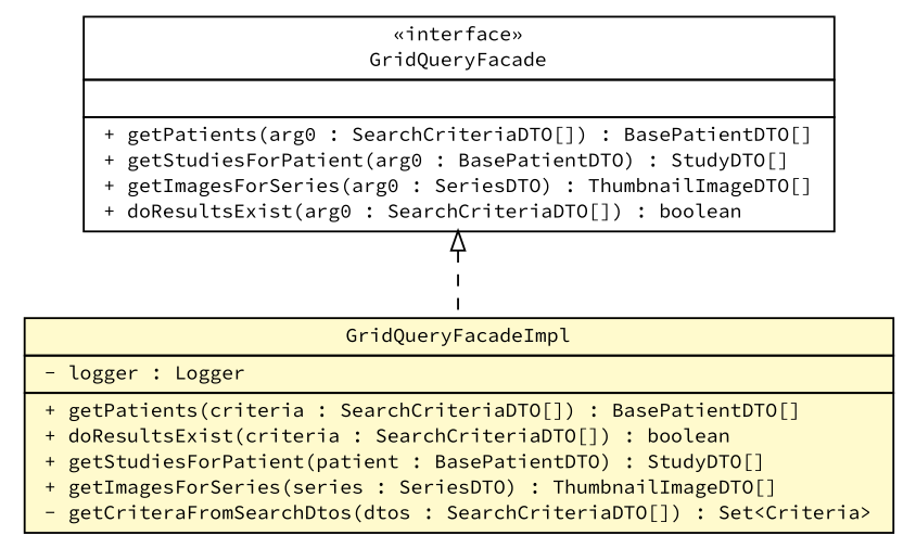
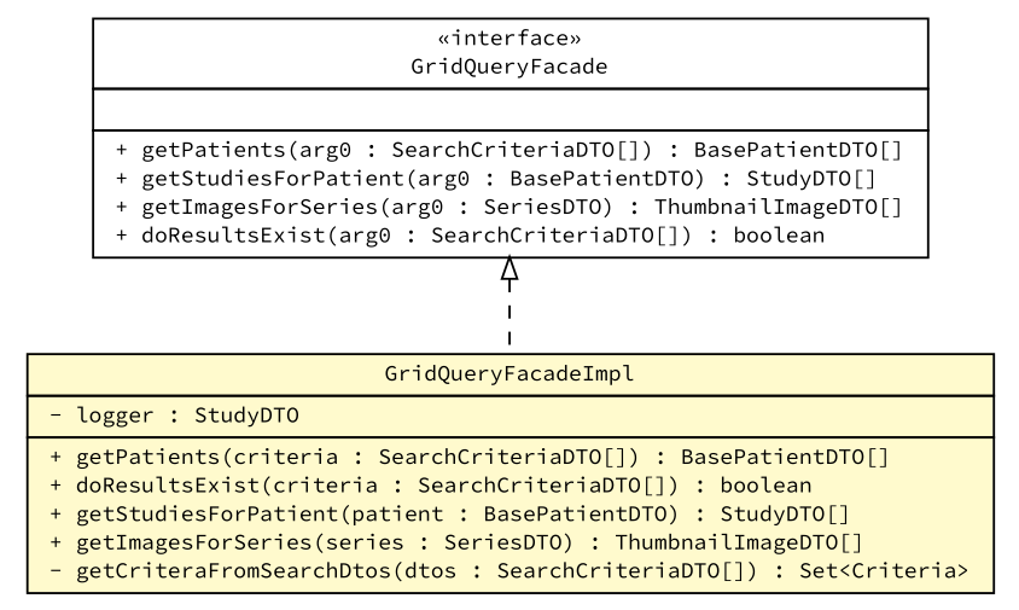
  digraph {
    fontname="Source Code Pro"
    node [fontcolor=black fontname="Source Code Pro" fontsize=10.0 shape=plaintext]
-   n1 [label=<<table border="0" cellborder="1" cellspacing="0" cellpadding="2" port="p" bgcolor="lemonChiffon" href="./GridQueryFacadeImpl.html"> 		<tr><td><table border="0" cellspacing="0" cellpadding="1"> 			<tr><td> GridQueryFacadeImpl </td></tr> 		</table></td></tr> 		<tr><td><table border="0" cellspacing="0" cellpadding="1"> 			<tr><td align="left"> - logger : Logger </td></tr> 		</table></td></tr> 		<tr><td><table border="0" cellspacing="0" cellpadding="1"> 			<tr><td align="left"> + getPatients(criteria : SearchCriteriaDTO[]) : BasePatientDTO[] </td></tr> 			<tr><td align="left"> + doResultsExist(criteria : SearchCriteriaDTO[]) : boolean </td></tr> 			<tr><td align="left"> + getStudiesForPatient(patient : BasePatientDTO) : StudyDTO[] </td></tr> 			<tr><td align="left"> + getImagesForSeries(series : SeriesDTO) : ThumbnailImageDTO[] </td></tr> 			<tr><td align="left"> - getCriteraFromSearchDtos(dtos : SearchCriteriaDTO[]) : Set&lt;Criteria&gt; </td></tr> 		</table></td></tr> 		</table>>]
+   n1 [label=<<table border="0" cellborder="1" cellspacing="0" cellpadding="2" port="p" bgcolor="lemonChiffon" href="./GridQueryFacadeImpl.html"> 		<tr><td><table border="0" cellspacing="0" cellpadding="1"> 			<tr><td> GridQueryFacadeImpl </td></tr> 		</table></td></tr> 		<tr><td><table border="0" cellspacing="0" cellpadding="1"> 			<tr><td align="left"> - logger : StudyDTO </td></tr> 		</table></td></tr> 		<tr><td><table border="0" cellspacing="0" cellpadding="1"> 			<tr><td align="left"> + getPatients(criteria : SearchCriteriaDTO[]) : BasePatientDTO[] </td></tr> 			<tr><td align="left"> + doResultsExist(criteria : SearchCriteriaDTO[]) : boolean </td></tr> 			<tr><td align="left"> + getStudiesForPatient(patient : BasePatientDTO) : StudyDTO[] </td></tr> 			<tr><td align="left"> + getImagesForSeries(series : SeriesDTO) : ThumbnailImageDTO[] </td></tr> 			<tr><td align="left"> - getCriteraFromSearchDtos(dtos : SearchCriteriaDTO[]) : Set&lt;Criteria&gt; </td></tr> 		</table></td></tr> 		</table>>]
    n2 [label=<<table border="0" cellborder="1" cellspacing="0" cellpadding="2" port="p" href="http://java.sun.com/j2se/1.4.2/docs/api/gov/nih/nci/ncia/grid/GridQueryFacade.html"> 		<tr><td><table border="0" cellspacing="0" cellpadding="1"> 			<tr><td> &laquo;interface&raquo; </td></tr> 			<tr><td> GridQueryFacade </td></tr> 		</table></td></tr> 		<tr><td><table border="0" cellspacing="0" cellpadding="1"> 			<tr><td align="left">  </td></tr> 		</table></td></tr> 		<tr><td><table border="0" cellspacing="0" cellpadding="1"> 			<tr><td align="left"> + getPatients(arg0 : SearchCriteriaDTO[]) : BasePatientDTO[] </td></tr> 			<tr><td align="left"> + getStudiesForPatient(arg0 : BasePatientDTO) : StudyDTO[] </td></tr> 			<tr><td align="left"> + getImagesForSeries(arg0 : SeriesDTO) : ThumbnailImageDTO[] </td></tr> 			<tr><td align="left"> + doResultsExist(arg0 : SearchCriteriaDTO[]) : boolean </td></tr> 		</table></td></tr> 		</table>>]
    n2 -> n1 [arrowtail=empty dir=back fontname="Source Code Pro" fontsize=10 headport=p labelfontname=Helvetica labelfontsize=10 style=dashed tailport=p]
  }
